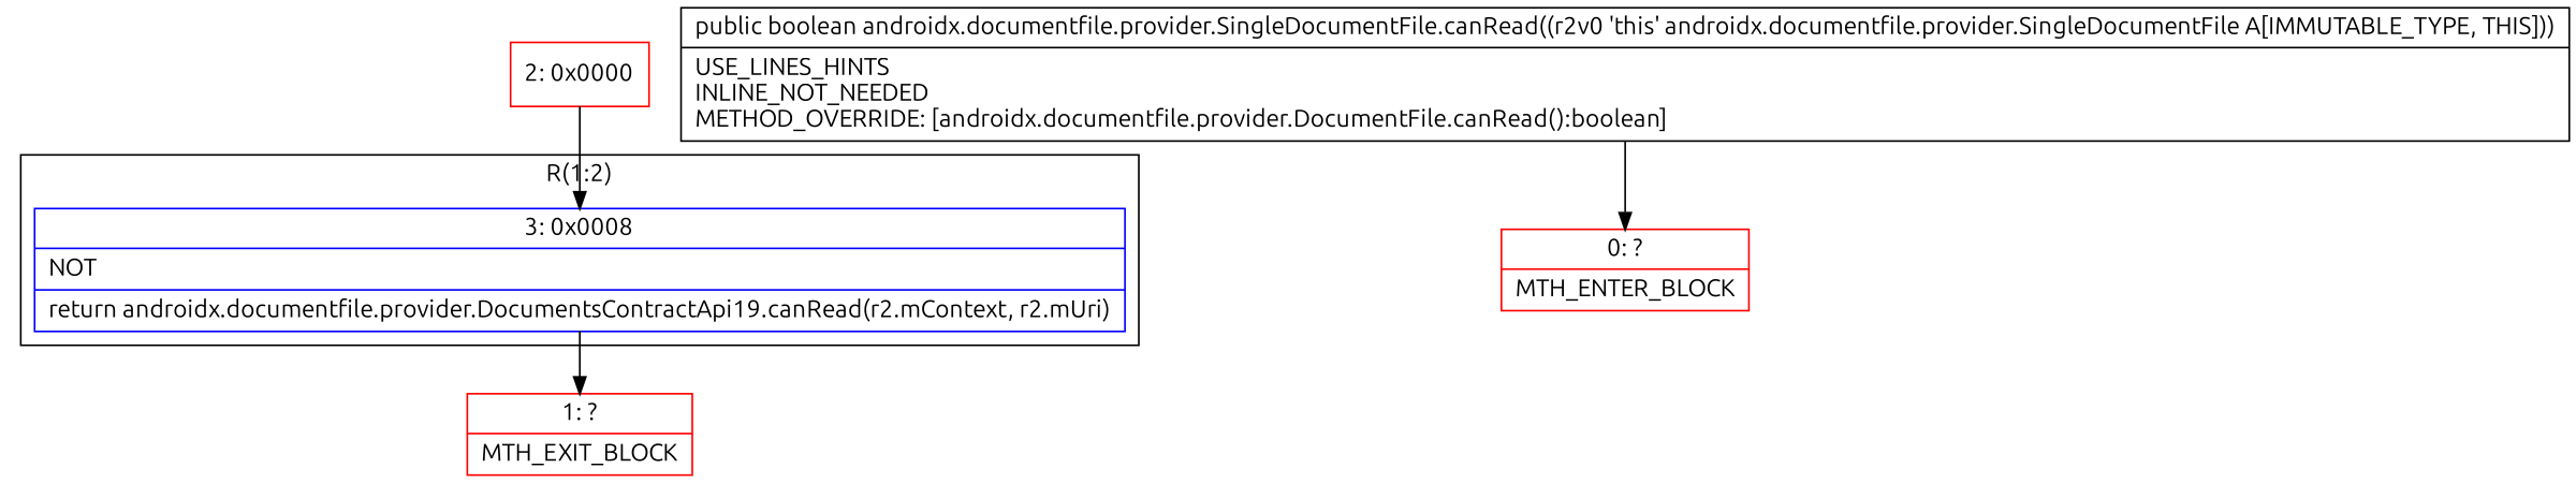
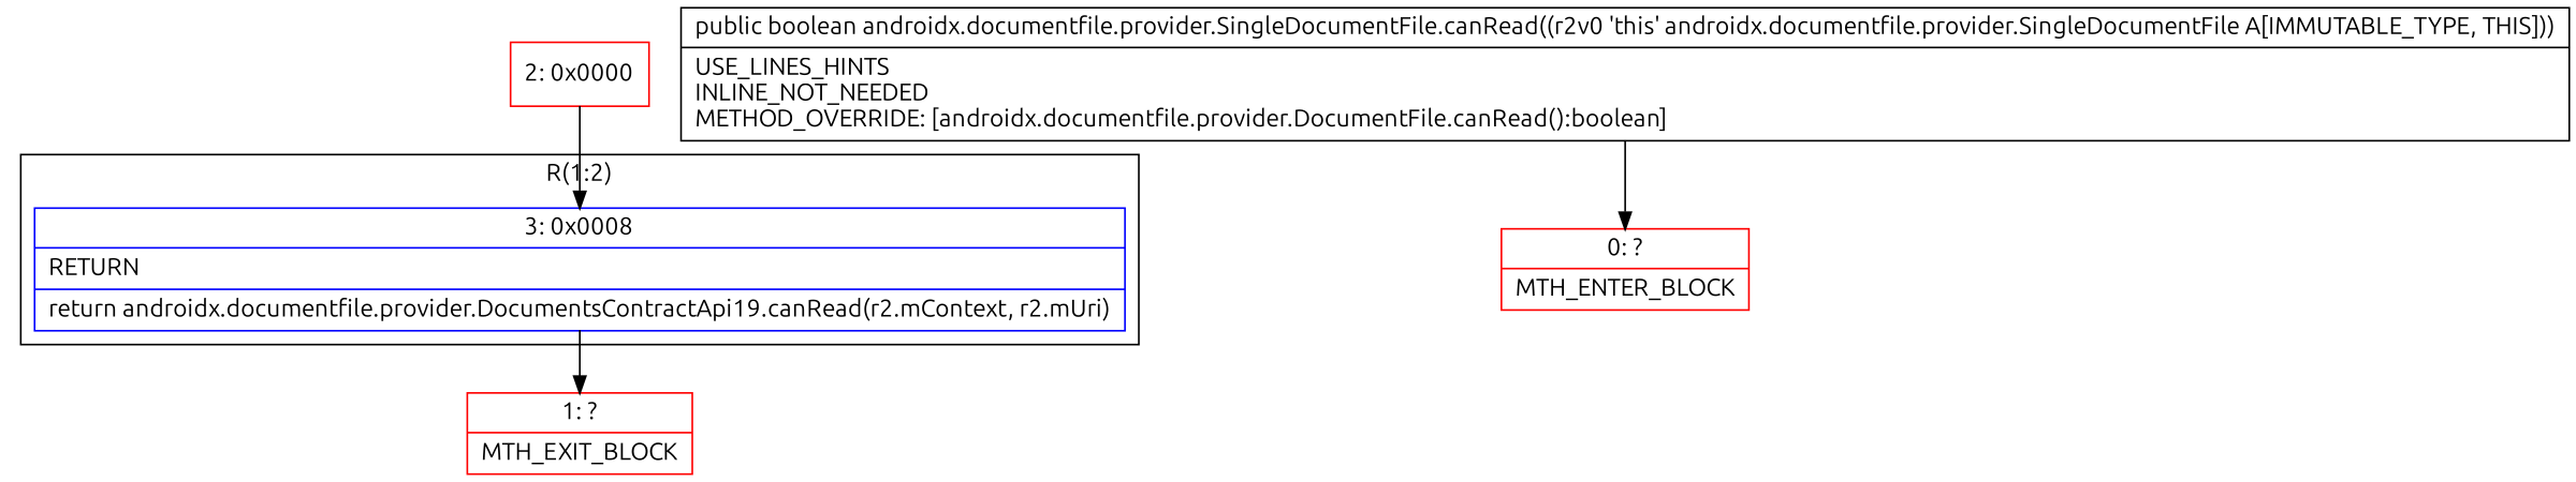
  digraph {
    fontname=Ubuntu
    node [color=red fontname=Ubuntu shape=record]
    edge [fontname=Ubuntu]
-   n1 [color=blue label="{3\:\ 0x0008|NOT\l|return androidx.documentfile.provider.DocumentsContractApi19.canRead(r2.mContext, r2.mUri)\l}"]
+   n1 [color=blue label="{3\:\ 0x0008|RETURN\l|return androidx.documentfile.provider.DocumentsContractApi19.canRead(r2.mContext, r2.mUri)\l}"]
    n2 [label="{1\:\ ?|MTH_EXIT_BLOCK\l}"]
    n3 [label="{0\:\ ?|MTH_ENTER_BLOCK\l}"]
    n4 [label="{2\:\ 0x0000}"]
    n5 [label="{public boolean androidx.documentfile.provider.SingleDocumentFile.canRead((r2v0 'this' androidx.documentfile.provider.SingleDocumentFile A[IMMUTABLE_TYPE, THIS]))  | USE_LINES_HINTS\lINLINE_NOT_NEEDED\lMETHOD_OVERRIDE: [androidx.documentfile.provider.DocumentFile.canRead():boolean]\l}" color=""]
    subgraph cluster_1 {
      label="R(1:2)"
      n1
    }
    n1 -> n2
    n4 -> n1
    n5 -> n3
  }
